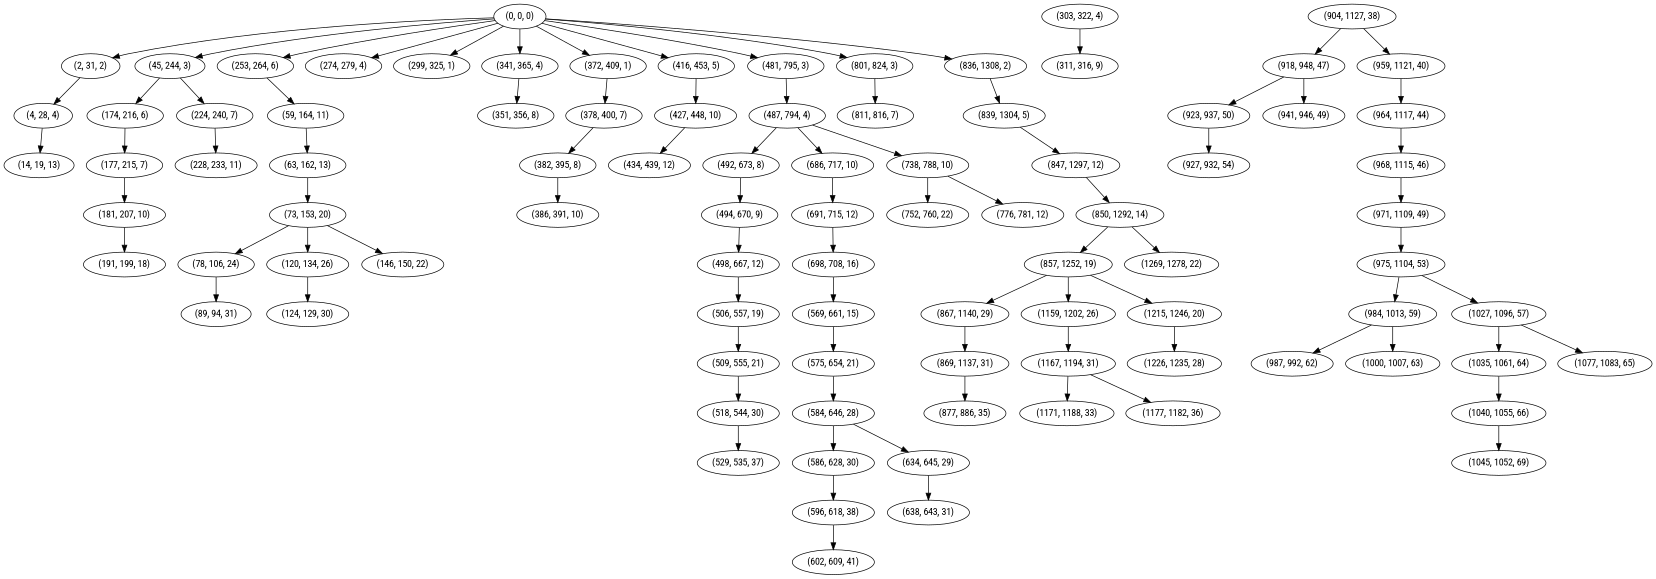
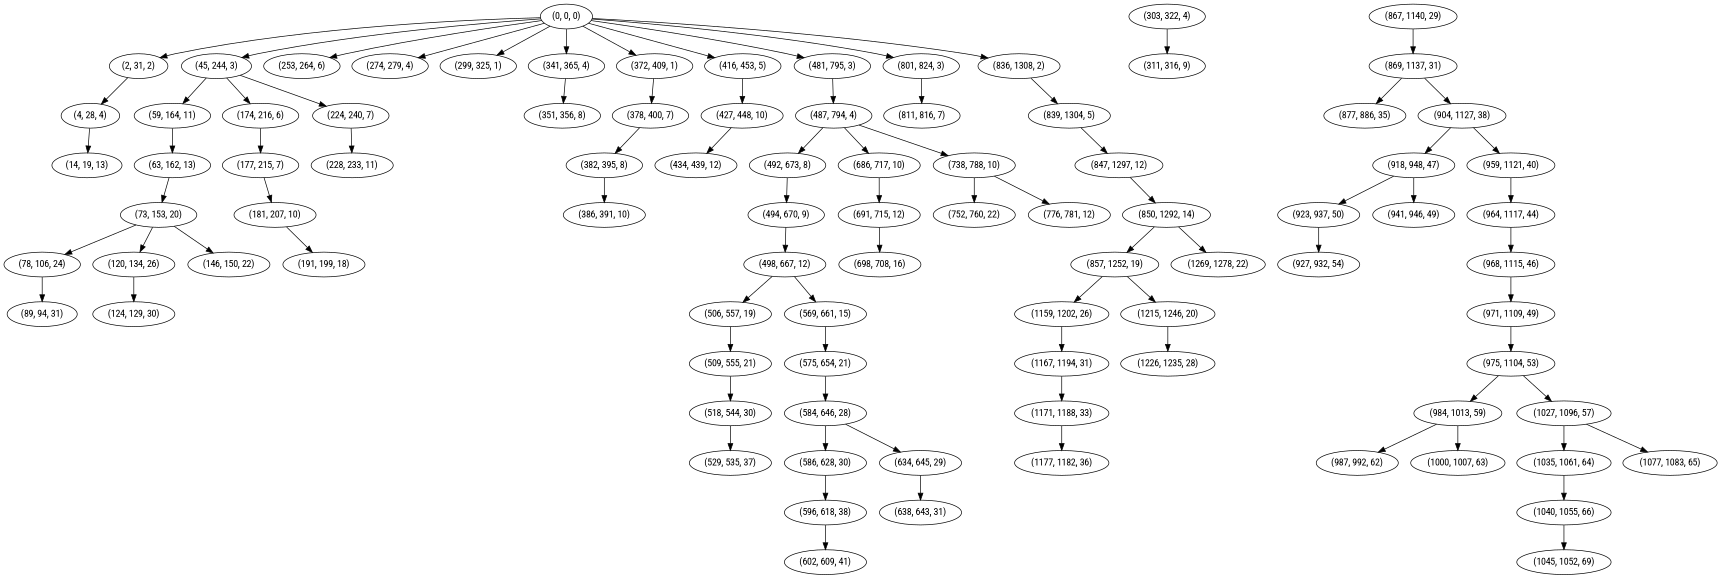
  digraph {
    fontname="Roboto Condensed"
    node [fontname="Roboto Condensed"]
    edge [fontname="Roboto Condensed"]
    "(0, 0, 0)"
    "(2, 31, 2)"
    "(45, 244, 3)"
    "(253, 264, 6)"
    "(274, 279, 4)"
    "(299, 325, 1)"
    "(341, 365, 4)"
    "(372, 409, 1)"
    "(416, 453, 5)"
    "(481, 795, 3)"
    "(801, 824, 3)"
    "(836, 1308, 2)"
    "(4, 28, 4)"
    "(59, 164, 11)"
    "(174, 216, 6)"
    "(224, 240, 7)"
    "(351, 356, 8)"
    "(378, 400, 7)"
    "(427, 448, 10)"
    "(487, 794, 4)"
    "(811, 816, 7)"
    "(839, 1304, 5)"
    "(14, 19, 13)"
    "(63, 162, 13)"
    "(177, 215, 7)"
    "(228, 233, 11)"
    "(73, 153, 20)"
    "(78, 106, 24)"
    "(120, 134, 26)"
    "(146, 150, 22)"
    "(89, 94, 31)"
    "(124, 129, 30)"
    "(181, 207, 10)"
    "(191, 199, 18)"
    "(303, 322, 4)"
    "(311, 316, 9)"
    "(382, 395, 8)"
    "(386, 391, 10)"
    "(434, 439, 12)"
    "(492, 673, 8)"
    "(686, 717, 10)"
    "(738, 788, 10)"
    "(494, 670, 9)"
    "(691, 715, 12)"
    "(752, 760, 22)"
    "(776, 781, 12)"
    "(498, 667, 12)"
    "(506, 557, 19)"
    "(569, 661, 15)"
    "(509, 555, 21)"
    "(575, 654, 21)"
    "(518, 544, 30)"
    "(529, 535, 37)"
    "(584, 646, 28)"
    "(586, 628, 30)"
    "(634, 645, 29)"
    "(596, 618, 38)"
    "(638, 643, 31)"
    "(602, 609, 41)"
    "(698, 708, 16)"
    "(847, 1297, 12)"
    "(850, 1292, 14)"
    "(857, 1252, 19)"
    "(1269, 1278, 22)"
    "(867, 1140, 29)"
    "(1159, 1202, 26)"
    "(1215, 1246, 20)"
    "(869, 1137, 31)"
    "(1167, 1194, 31)"
    "(1226, 1235, 28)"
    "(877, 886, 35)"
    "(904, 1127, 38)"
    "(918, 948, 47)"
    "(959, 1121, 40)"
    "(923, 937, 50)"
    "(941, 946, 49)"
    "(964, 1117, 44)"
    "(927, 932, 54)"
    "(968, 1115, 46)"
    "(971, 1109, 49)"
    "(975, 1104, 53)"
    "(984, 1013, 59)"
    "(1027, 1096, 57)"
    "(987, 992, 62)"
    "(1000, 1007, 63)"
    "(1035, 1061, 64)"
    "(1077, 1083, 65)"
    "(1040, 1055, 66)"
    "(1045, 1052, 69)"
    "(1171, 1188, 33)"
    "(1177, 1182, 36)"
    "(0, 0, 0)" -> "(2, 31, 2)"
    "(0, 0, 0)" -> "(45, 244, 3)"
    "(0, 0, 0)" -> "(253, 264, 6)"
    "(0, 0, 0)" -> "(274, 279, 4)"
    "(0, 0, 0)" -> "(299, 325, 1)"
    "(0, 0, 0)" -> "(341, 365, 4)"
    "(0, 0, 0)" -> "(372, 409, 1)"
    "(0, 0, 0)" -> "(416, 453, 5)"
    "(0, 0, 0)" -> "(481, 795, 3)"
    "(0, 0, 0)" -> "(801, 824, 3)"
    "(0, 0, 0)" -> "(836, 1308, 2)"
    "(2, 31, 2)" -> "(4, 28, 4)"
-   "(253, 264, 6)" -> "(59, 164, 11)"
+   "(45, 244, 3)" -> "(59, 164, 11)"
    "(45, 244, 3)" -> "(174, 216, 6)"
    "(45, 244, 3)" -> "(224, 240, 7)"
    "(341, 365, 4)" -> "(351, 356, 8)"
    "(372, 409, 1)" -> "(378, 400, 7)"
    "(416, 453, 5)" -> "(427, 448, 10)"
    "(481, 795, 3)" -> "(487, 794, 4)"
    "(801, 824, 3)" -> "(811, 816, 7)"
    "(836, 1308, 2)" -> "(839, 1304, 5)"
    "(4, 28, 4)" -> "(14, 19, 13)"
    "(59, 164, 11)" -> "(63, 162, 13)"
    "(174, 216, 6)" -> "(177, 215, 7)"
    "(224, 240, 7)" -> "(228, 233, 11)"
    "(378, 400, 7)" -> "(382, 395, 8)"
    "(427, 448, 10)" -> "(434, 439, 12)"
    "(487, 794, 4)" -> "(492, 673, 8)"
    "(487, 794, 4)" -> "(686, 717, 10)"
    "(487, 794, 4)" -> "(738, 788, 10)"
    "(839, 1304, 5)" -> "(847, 1297, 12)"
    "(63, 162, 13)" -> "(73, 153, 20)"
    "(177, 215, 7)" -> "(181, 207, 10)"
    "(73, 153, 20)" -> "(78, 106, 24)"
    "(73, 153, 20)" -> "(120, 134, 26)"
    "(73, 153, 20)" -> "(146, 150, 22)"
    "(78, 106, 24)" -> "(89, 94, 31)"
    "(120, 134, 26)" -> "(124, 129, 30)"
    "(181, 207, 10)" -> "(191, 199, 18)"
    "(303, 322, 4)" -> "(311, 316, 9)"
    "(382, 395, 8)" -> "(386, 391, 10)"
    "(492, 673, 8)" -> "(494, 670, 9)"
    "(686, 717, 10)" -> "(691, 715, 12)"
    "(738, 788, 10)" -> "(752, 760, 22)"
    "(738, 788, 10)" -> "(776, 781, 12)"
    "(494, 670, 9)" -> "(498, 667, 12)"
    "(691, 715, 12)" -> "(698, 708, 16)"
    "(498, 667, 12)" -> "(506, 557, 19)"
-   "(698, 708, 16)" -> "(569, 661, 15)"
+   "(498, 667, 12)" -> "(569, 661, 15)"
    "(506, 557, 19)" -> "(509, 555, 21)"
    "(569, 661, 15)" -> "(575, 654, 21)"
    "(509, 555, 21)" -> "(518, 544, 30)"
    "(575, 654, 21)" -> "(584, 646, 28)"
    "(518, 544, 30)" -> "(529, 535, 37)"
    "(584, 646, 28)" -> "(586, 628, 30)"
    "(584, 646, 28)" -> "(634, 645, 29)"
    "(586, 628, 30)" -> "(596, 618, 38)"
    "(634, 645, 29)" -> "(638, 643, 31)"
    "(596, 618, 38)" -> "(602, 609, 41)"
    "(847, 1297, 12)" -> "(850, 1292, 14)"
    "(850, 1292, 14)" -> "(857, 1252, 19)"
    "(850, 1292, 14)" -> "(1269, 1278, 22)"
-   "(857, 1252, 19)" -> "(867, 1140, 29)"
    "(857, 1252, 19)" -> "(1159, 1202, 26)"
    "(857, 1252, 19)" -> "(1215, 1246, 20)"
    "(867, 1140, 29)" -> "(869, 1137, 31)"
    "(1159, 1202, 26)" -> "(1167, 1194, 31)"
    "(1215, 1246, 20)" -> "(1226, 1235, 28)"
    "(869, 1137, 31)" -> "(877, 886, 35)"
+   "(869, 1137, 31)" -> "(904, 1127, 38)"
    "(1167, 1194, 31)" -> "(1171, 1188, 33)"
    "(904, 1127, 38)" -> "(918, 948, 47)"
    "(904, 1127, 38)" -> "(959, 1121, 40)"
    "(918, 948, 47)" -> "(923, 937, 50)"
    "(918, 948, 47)" -> "(941, 946, 49)"
    "(959, 1121, 40)" -> "(964, 1117, 44)"
    "(923, 937, 50)" -> "(927, 932, 54)"
    "(964, 1117, 44)" -> "(968, 1115, 46)"
    "(968, 1115, 46)" -> "(971, 1109, 49)"
    "(971, 1109, 49)" -> "(975, 1104, 53)"
    "(975, 1104, 53)" -> "(984, 1013, 59)"
    "(975, 1104, 53)" -> "(1027, 1096, 57)"
    "(984, 1013, 59)" -> "(987, 992, 62)"
    "(984, 1013, 59)" -> "(1000, 1007, 63)"
    "(1027, 1096, 57)" -> "(1035, 1061, 64)"
    "(1027, 1096, 57)" -> "(1077, 1083, 65)"
    "(1035, 1061, 64)" -> "(1040, 1055, 66)"
    "(1040, 1055, 66)" -> "(1045, 1052, 69)"
-   "(1167, 1194, 31)" -> "(1177, 1182, 36)"
+   "(1171, 1188, 33)" -> "(1177, 1182, 36)"
  }
